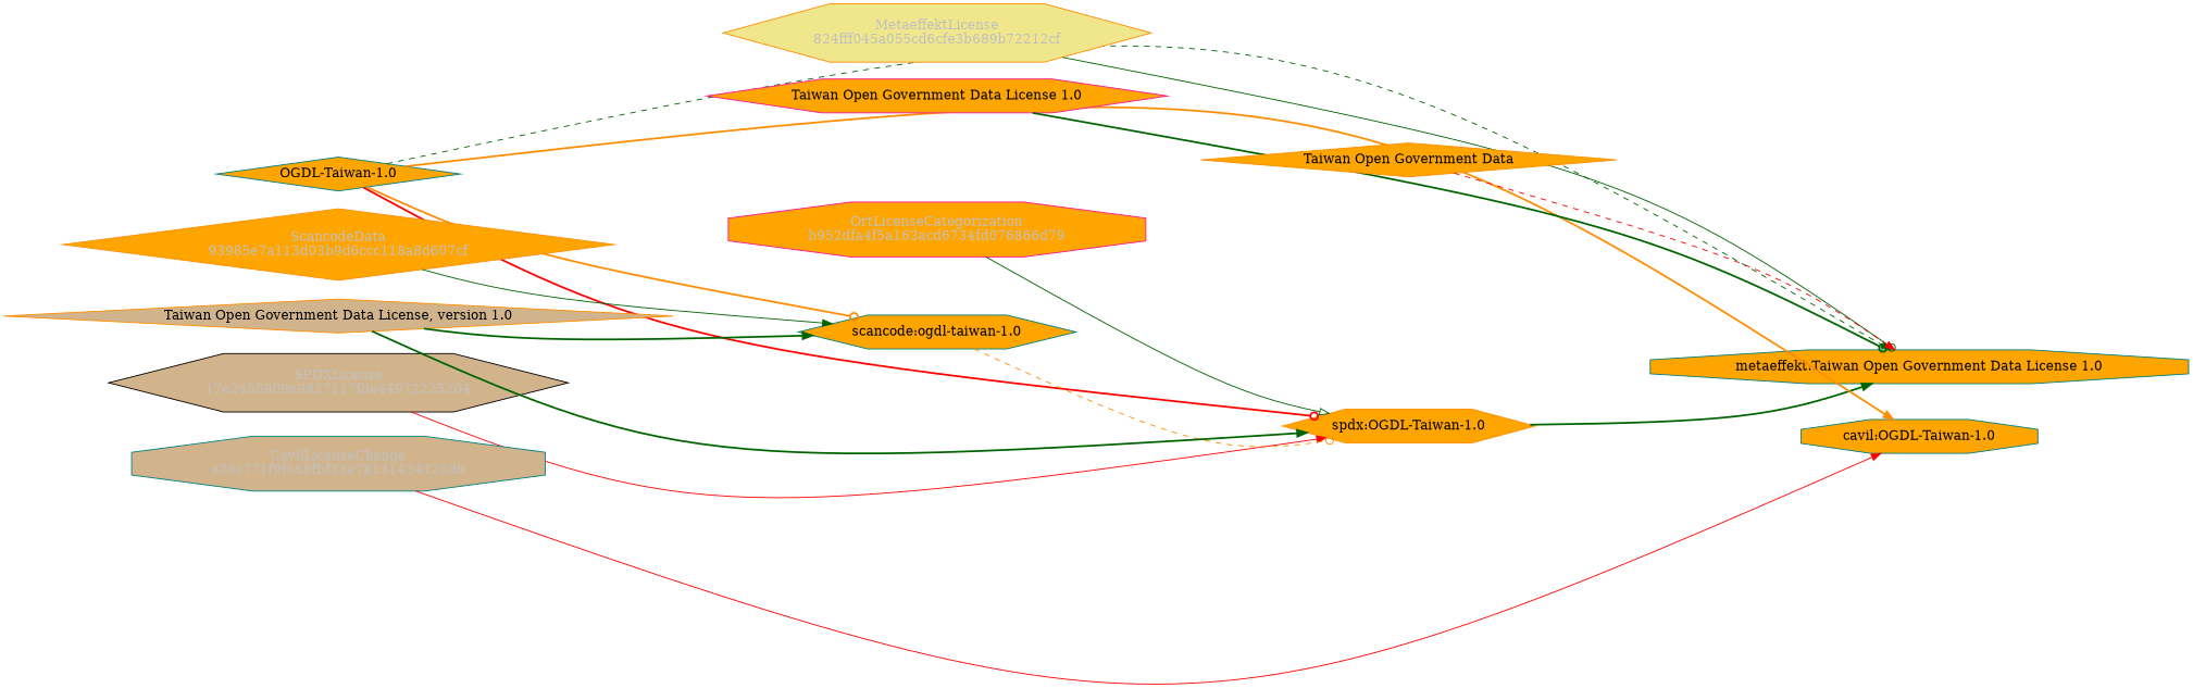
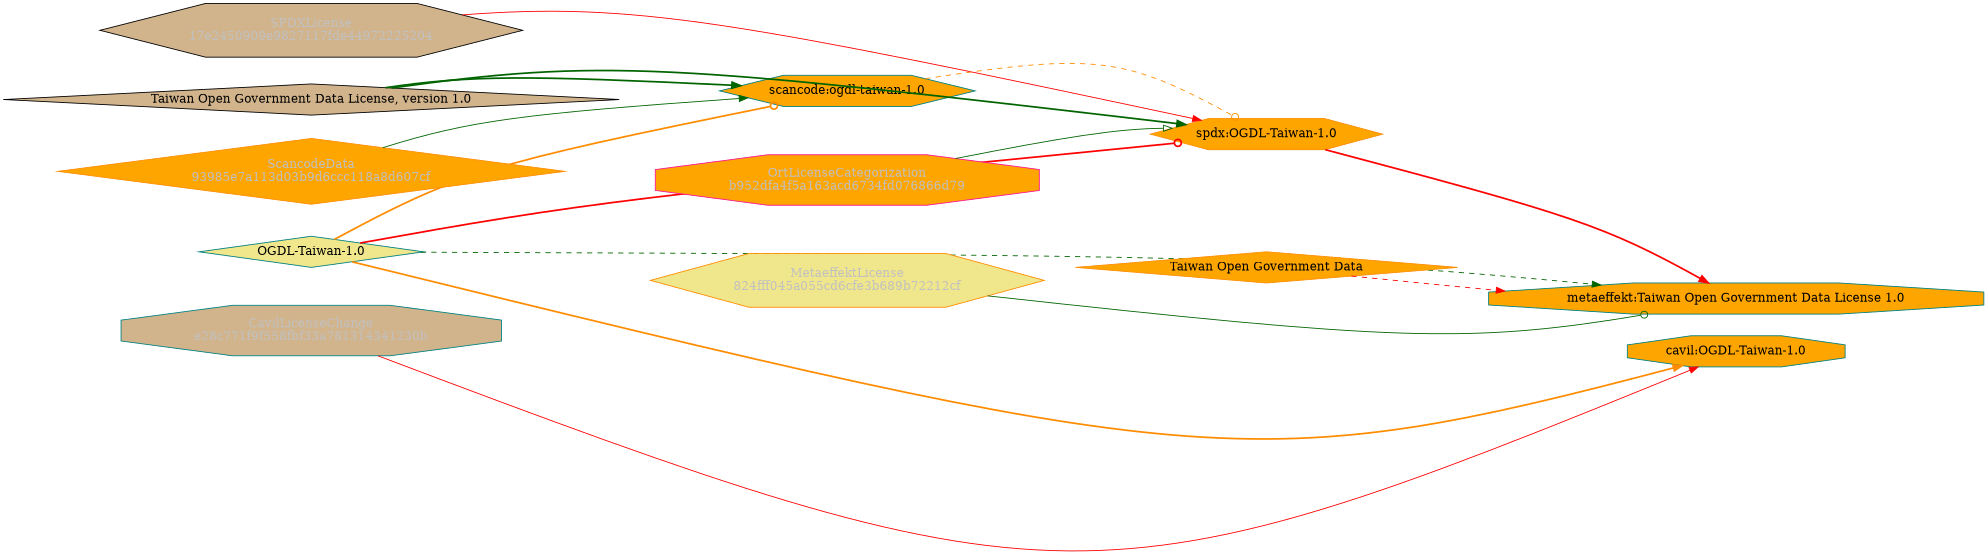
  strict digraph {
    rankdir=LR
    splines=curved
    node [color=teal fillcolor=orange shape=hexagon style=filled]
    edge [arrowhead=normal color=darkgreen weight=0.5 style=bold]
    n1 [color=black fillcolor=tan fontcolor=gray label="SPDXLicense\n17e2450909e9827117fde44972225204"]
    n2 [color=darkorange label="spdx:OGDL-Taiwan-1.0"]
    n3 [label="metaeffekt:Taiwan Open Government Data License 1.0" shape=octagon]
-   n4 [label="OGDL-Taiwan-1.0" shape=diamond]
+   n4 [fillcolor=khaki label="OGDL-Taiwan-1.0" shape=diamond]
    n5 [label="scancode:ogdl-taiwan-1.0"]
    n6 [label="cavil:OGDL-Taiwan-1.0" shape=octagon]
-   n7 [color=darkorange fillcolor=tan label="Taiwan Open Government Data License, version 1.0" shape=diamond]
+   n7 [color=black fillcolor=tan label="Taiwan Open Government Data License, version 1.0" shape=diamond]
    n8 [color=darkorange fontcolor=gray label="ScancodeData\n93985e7a113d03b9d6ccc118a8d607cf" shape=diamond]
    n9 [color=deeppink fontcolor=gray label="OrtLicenseCategorization\nb952dfa4f5a163acd6734fd076866d79" shape=octagon]
    n10 [fillcolor=tan fontcolor=gray label="CavilLicenseChange\ne28c771f9f558fbf33a781314341230b" shape=octagon]
    n11 [color=darkorange fillcolor=khaki fontcolor=gray label="MetaeffektLicense\n824fff045a055cd6cfe3b689b72212cf"]
-   n12 [color=deeppink label="Taiwan Open Government Data License 1.0"]
    n13 [color=darkorange label="Taiwan Open Government Data" shape=diamond]
    n1 -> n2 [color=red style=""]
-   n2 -> n3 [weight=0.7]
+   n2 -> n3 [color=red weight=0.7]
    n4 -> n2 [arrowhead=odot color=red weight=0.7]
    n4 -> n3 [style=dashed]
    n4 -> n5 [arrowhead=odot color=darkorange weight=0.7]
    n4 -> n6 [color=darkorange weight=0.7]
    n5 -> n2 [arrowhead=odot color=darkorange style=dashed]
    n7 -> n2 [weight=0.7]
    n7 -> n5 [weight=0.7]
    n8 -> n5 [style=""]
    n9 -> n2 [arrowhead=onormal style=""]
    n10 -> n6 [color=red style=""]
    n11 -> n3 [arrowhead=odot style=""]
-   n12 -> n3 [arrowhead=odot weight=0.7]
    n13 -> n3 [color=red style=dashed]
  }
